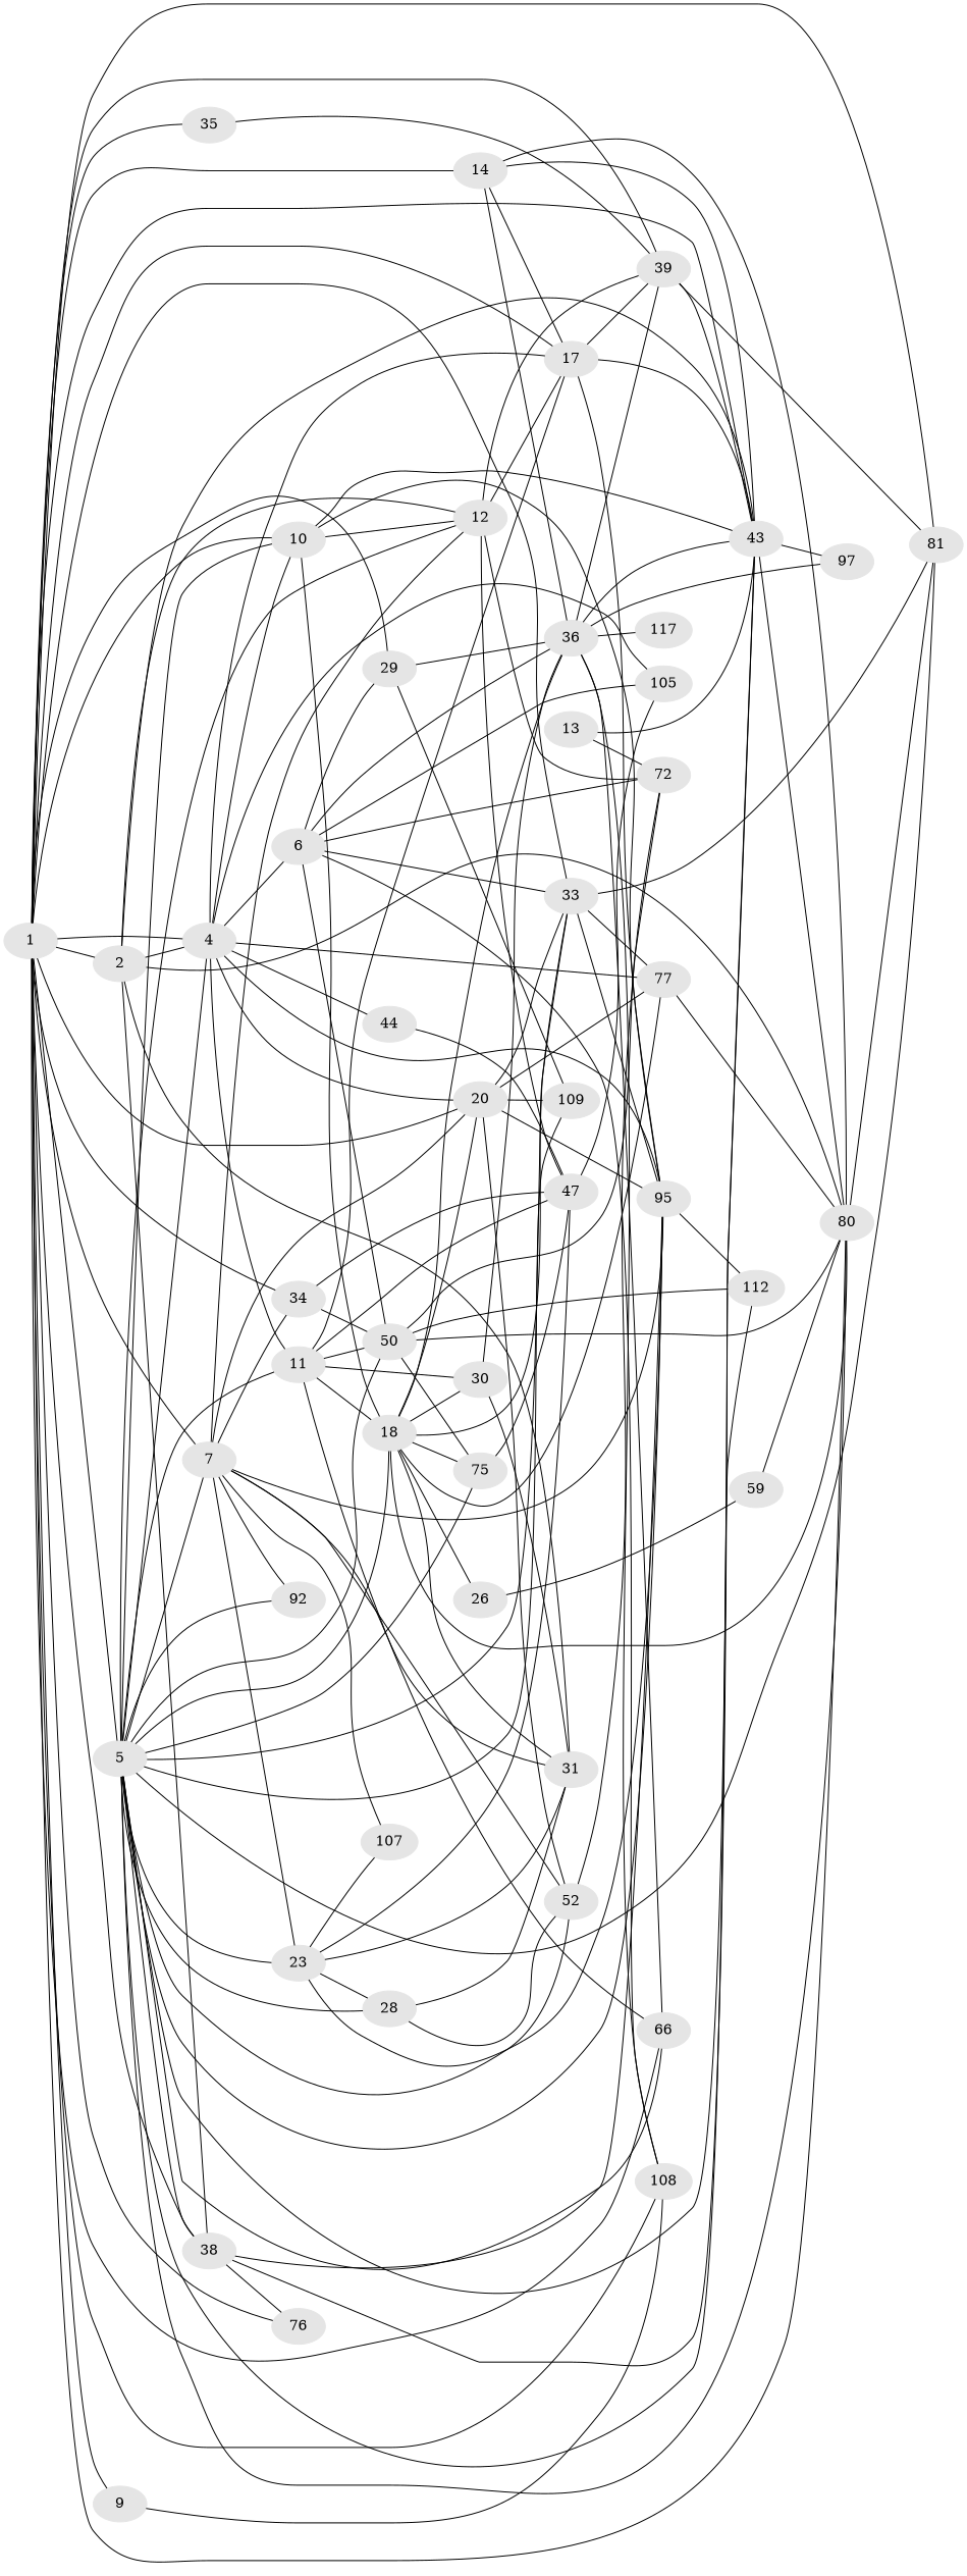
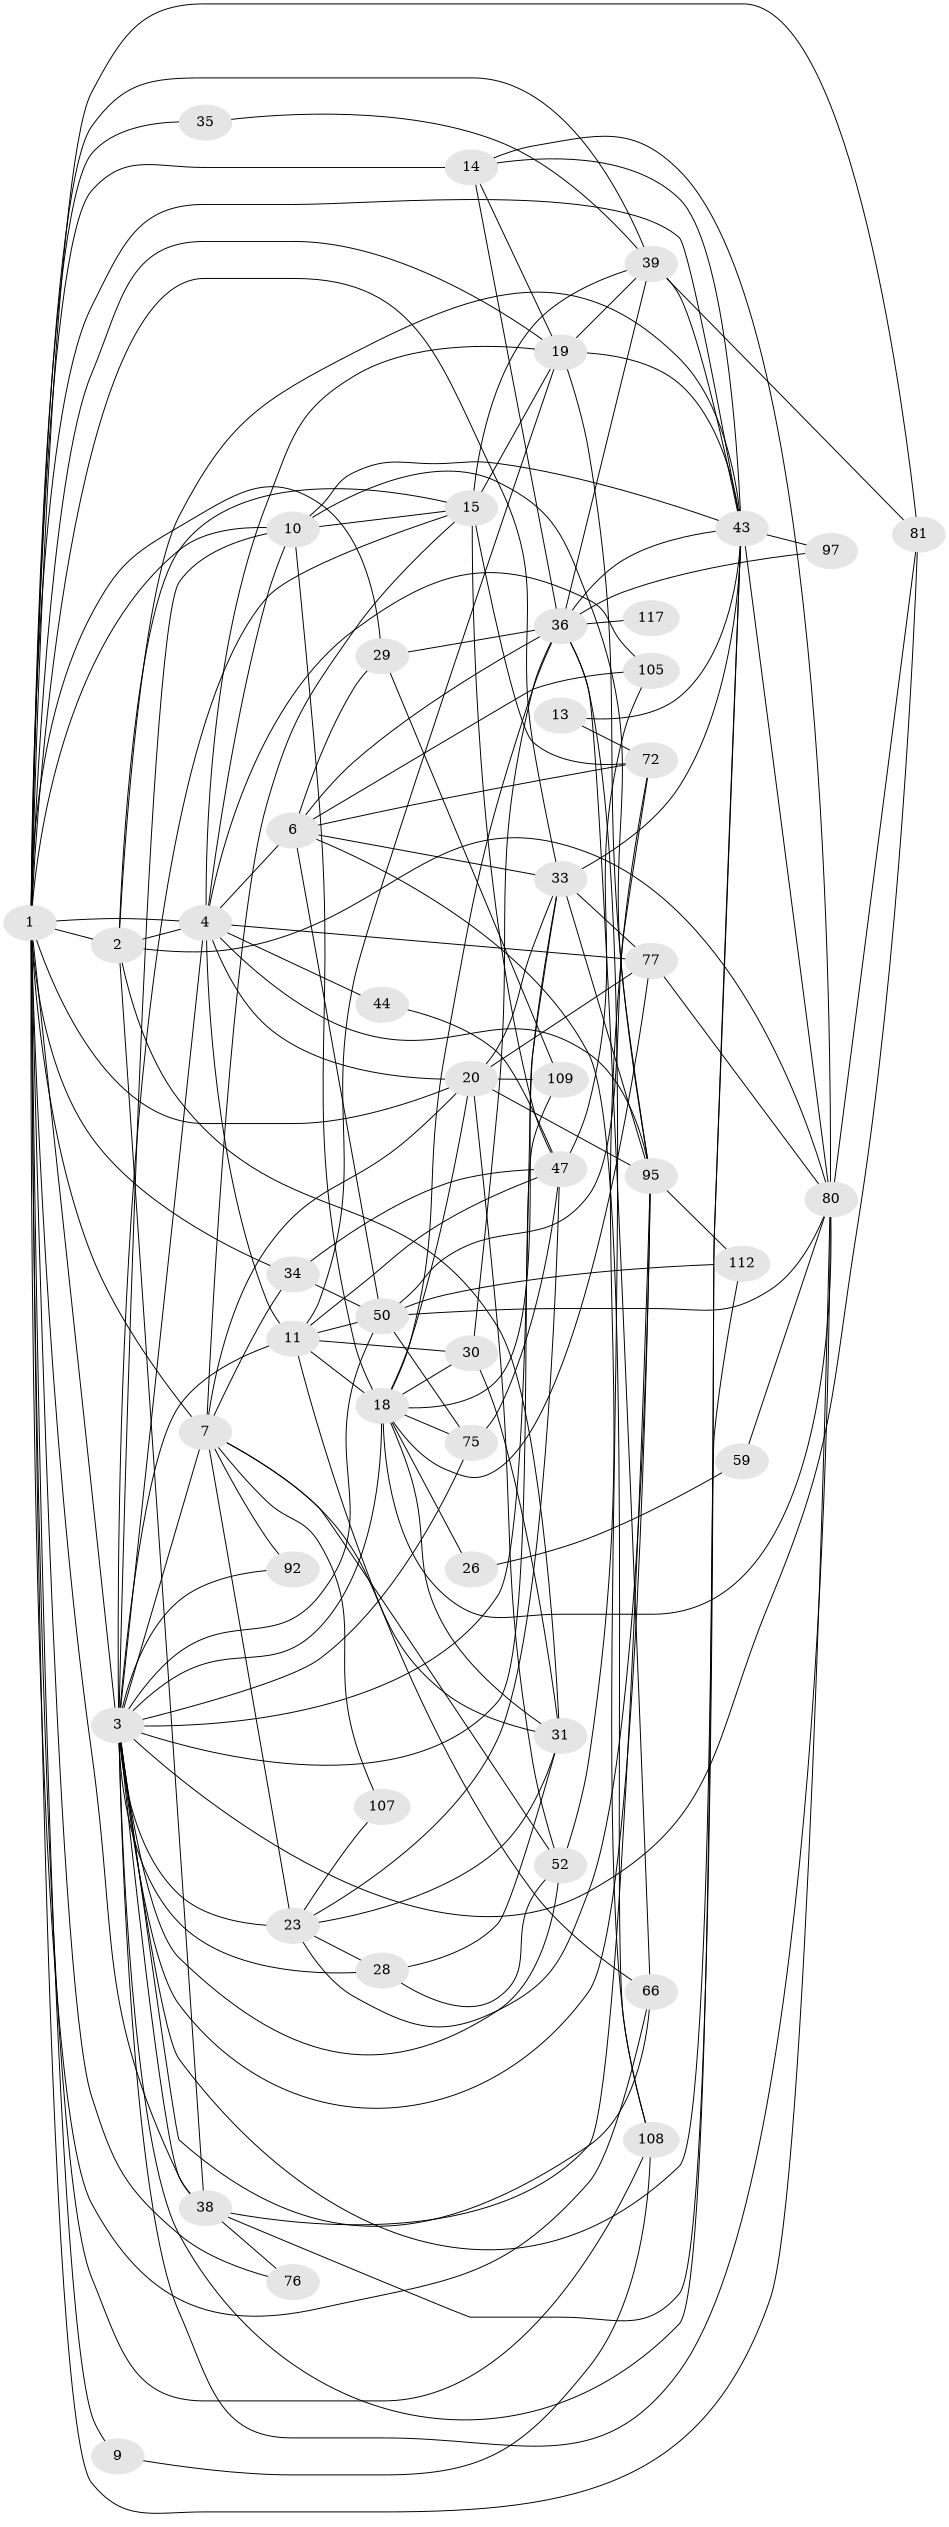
  graph {
    rankdir=LR
    node [color=gray90 style=filled]
    1 [super="+22+16"]
    2 [super="+84+53+73"]
-   3 [super="+15+5" label=5]
+   3 [super="+15+5"]
    4 [super="+25"]
    7 [super="+8+24"]
    9
    10 [super="+123+74"]
    14 [super="+111+42"]
-   17 [super="+103+65"]
+   17 [super="+103+65" label=19]
    20 [super="+49+51"]
    29 [super="+89"]
    33 [super="+71+110"]
    34 [super="+120"]
    35
    38 [super="+85"]
    39 [super="+100"]
    43 [super="+64"]
    66 [super="+119+113"]
    76
    80 [super="+88"]
    n21 [label=81 super="+90"]
    108
-   12 [super="+19+46"]
+   12 [super="+19+46" label=15]
    31 [super="+94"]
    11 [super="+70+83"]
    18 [super="+54+86+21"]
    23 [super="+79+63"]
    28 [super="+55"]
    50 [super="+61"]
    52 [super="+91"]
    75
    92
    95 [super="+115"]
    109
    112
    6 [super="+27+69"]
    44
    77
    105
    107
    36 [super="+48+68"]
    47 [super="+121+122"]
    97
    72
    30 [super="+106"]
    26
    117
    13
    59
    1 -- 2 [weight=2]
    1 -- 3
    1 -- 4
    1 -- 7 [weight=2]
    1 -- 9
    1 -- 10
    1 -- 14
    1 -- 17
    1 -- 20
    1 -- 29
    1 -- 33 [weight=3]
    1 -- 34
    1 -- 35
    1 -- 38
    1 -- 39 [weight=2]
    1 -- 43
    1 -- 66
    1 -- 76
    1 -- 80
    1 -- n21
    1 -- 108
    2 -- 4
    2 -- 38
    2 -- 43
    2 -- 80
    2 -- 12
    2 -- 31
    3 -- 4
    3 -- 7
    3 -- 10 [weight=2]
    3 -- 33 [weight=2]
    3 -- 38 [weight=2]
    3 -- 43
    3 -- 66
    3 -- 80
    3 -- n21
    3 -- 12
    3 -- 11 [weight=2]
    3 -- 18
    3 -- 23
    3 -- 28 [weight=2]
    3 -- 50
    3 -- 52
    3 -- 75
    3 -- 92
    3 -- 95
    3 -- 109
    3 -- 112
    4 -- 10
    4 -- 17
    4 -- 20
    4 -- 11
    4 -- 95
    4 -- 6
    4 -- 44
    4 -- 77
    4 -- 105 [weight=2]
    7 -- 20
    7 -- 34
    7 -- 12
    7 -- 31
    7 -- 23
    7 -- 52
    7 -- 92
-   7 -- 95
    7 -- 107
    9 -- 108
    10 -- 43
    10 -- 12
    10 -- 18 [weight=2]
    10 -- 95
    14 -- 17
    14 -- 43
    14 -- 80
    14 -- 36
    17 -- 39
    17 -- 43
    17 -- 95
    20 -- 33
    20 -- 52
    20 -- 95
    20 -- 109
    20 -- 77
    29 -- 109
    29 -- 36
-   33 -- n21
+   33 -- 43
    33 -- 95
    33 -- 77
    34 -- 50
    34 -- 47
    35 -- 39
    38 -- 43
    38 -- 76
    38 -- 95
    39 -- 43
    39 -- n21 [weight=2]
    43 -- 80
    43 -- 97
    80 -- n21
    12 -- 17
    12 -- 39
    12 -- 47
    12 -- 72 [weight=2]
    11 -- 17 [weight=2]
    11 -- 66
    11 -- 18
    11 -- 50
    11 -- 47
    11 -- 30
    18 -- 20
    18 -- 33
    18 -- 80
    18 -- 31
    18 -- 75
    18 -- 77
    18 -- 36
    18 -- 30
    18 -- 26
    23 -- 31
    23 -- 28
    23 -- 95
    23 -- 107
    23 -- 47
    28 -- 31
    28 -- 52
    50 -- 80
    50 -- 75
    50 -- 112
    50 -- 72
    52 -- 72
    75 -- 47
    95 -- 112
    6 -- 29
    6 -- 33
    6 -- 108
    6 -- 50
    6 -- 105
    6 -- 36
    6 -- 72
    44 -- 47
    77 -- 80
    36 -- 39
    36 -- 43
    36 -- 66 [weight=3]
    36 -- 108
    36 -- 97
    36 -- 117 [weight=2]
    47 -- 105
    30 -- 31
    30 -- 36
    26 -- 59
    13 -- 43
    13 -- 72
    59 -- 80
  }
